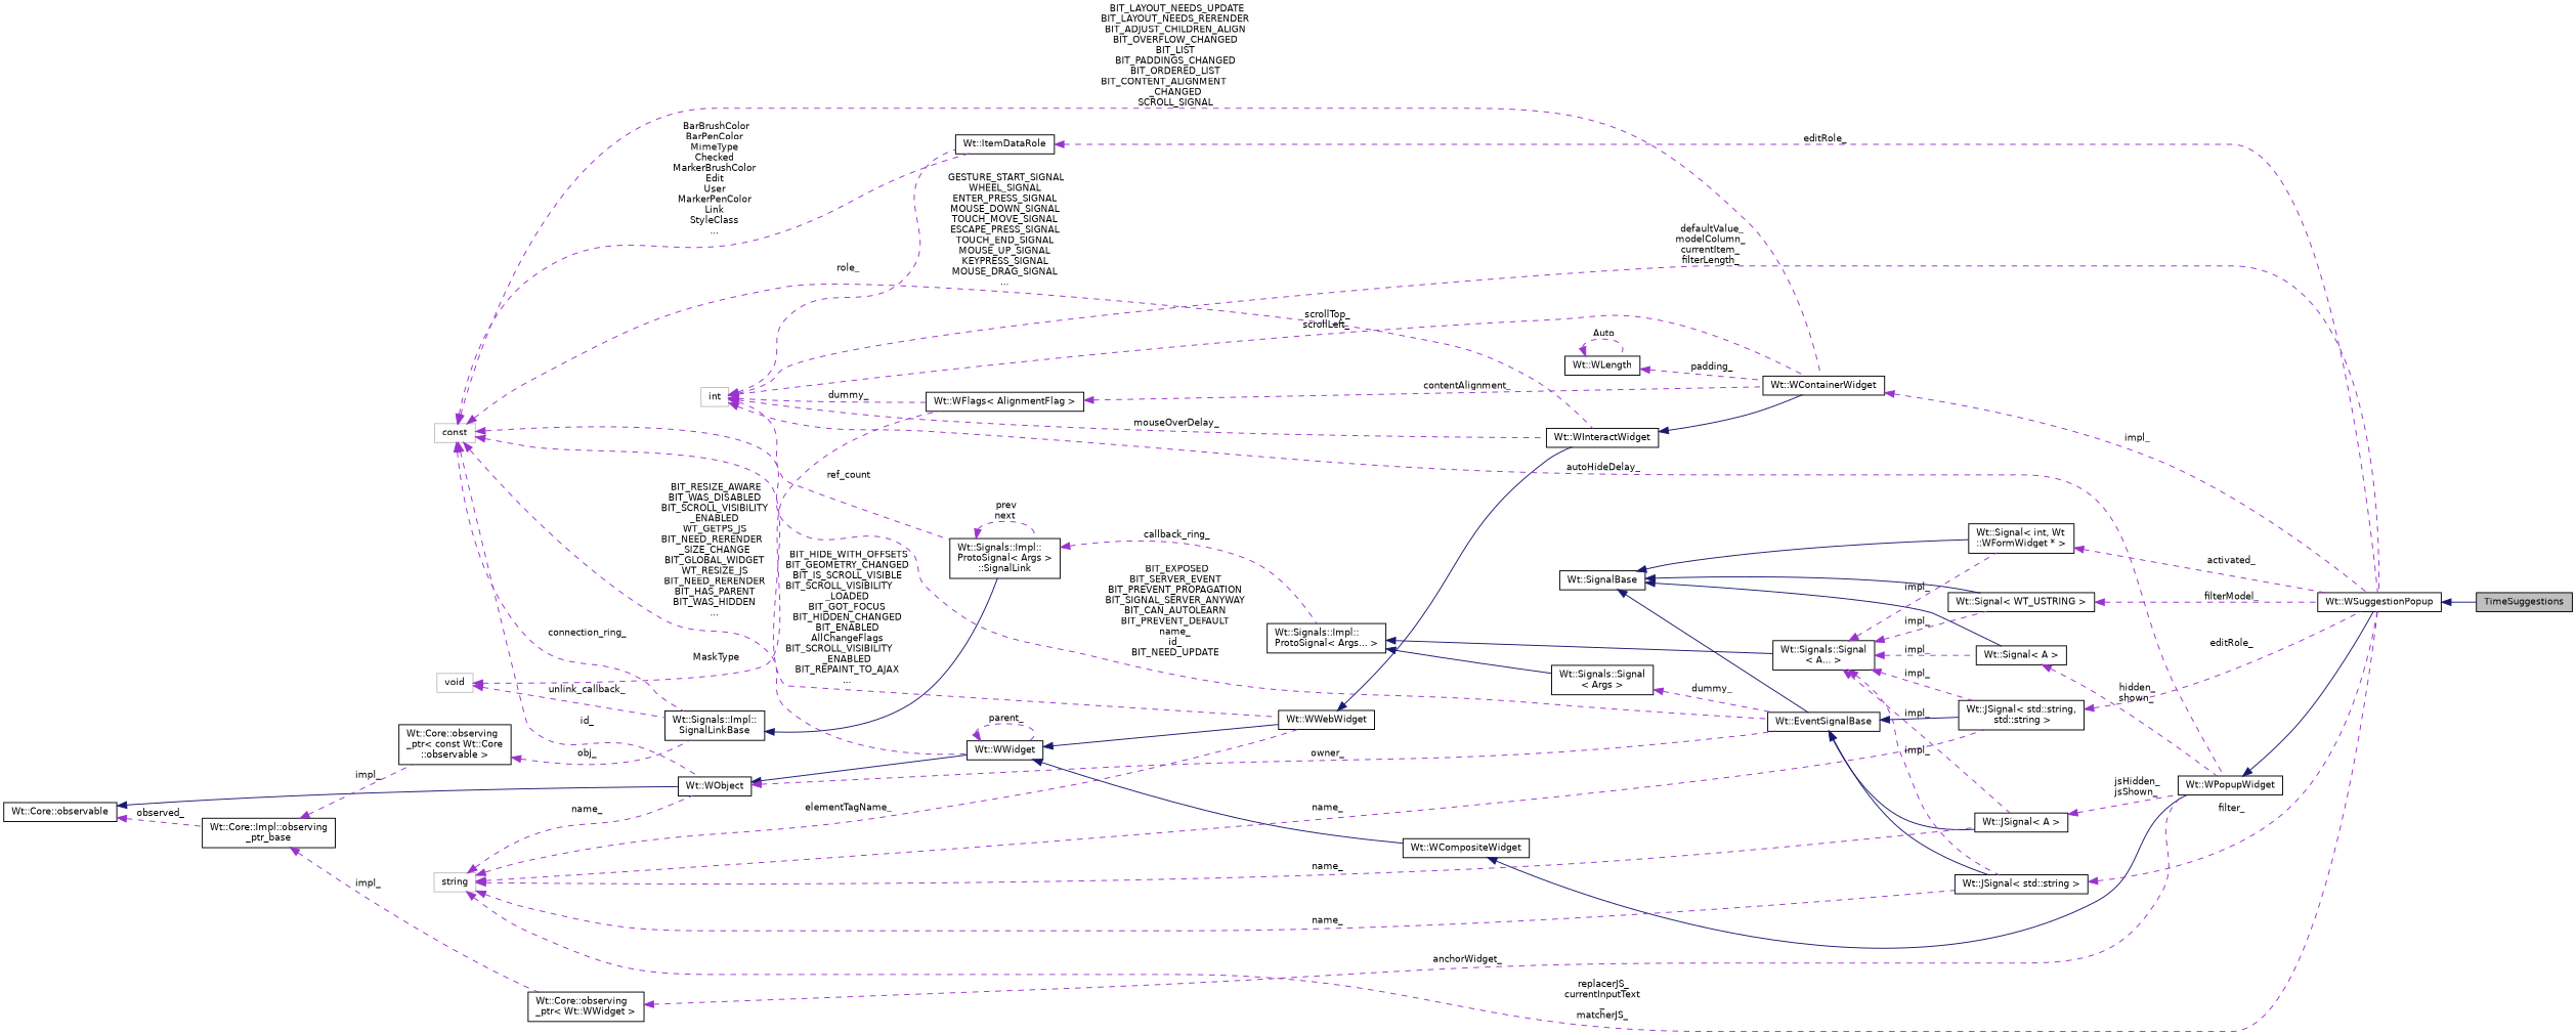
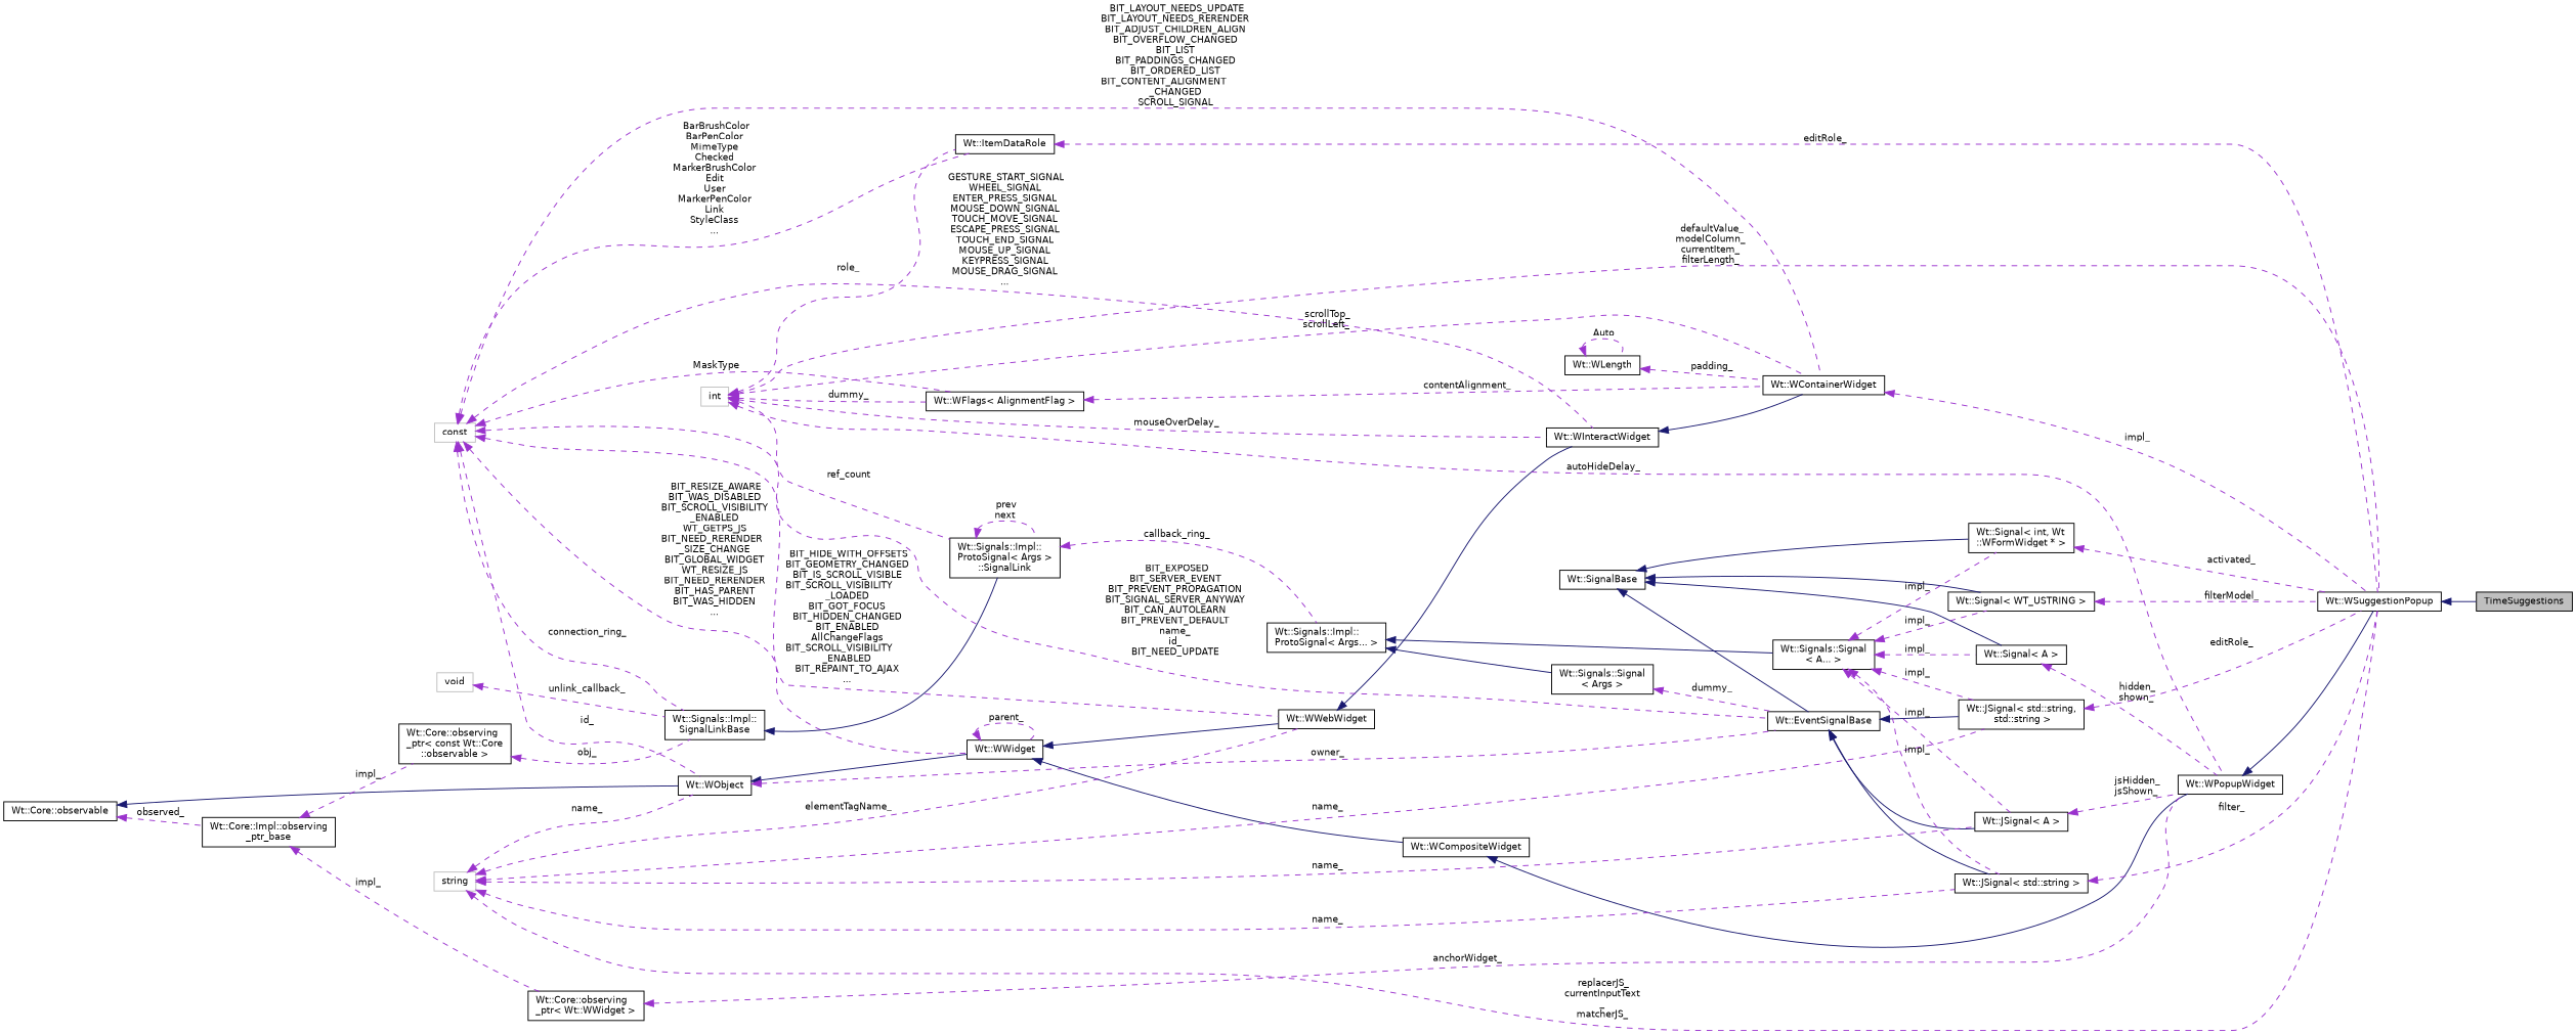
  digraph {
    rankdir=LR
    node [color=black fillcolor=white fontname=Helvetica fontsize=10 shape=record style=filled]
    edge [color=darkorchid3 dir=back fontname=Helvetica fontsize=10 labelfontname=Helvetica labelfontsize=10 style=dashed]
    n1 [fillcolor=grey75 fontcolor=black height=0.2 label=TimeSuggestions width=0.4]
    n2 [height=0.2 label="Wt::WSuggestionPopup" width=0.4]
    n3 [height=0.2 label="Wt::WPopupWidget" width=0.4]
    n4 [height=0.2 label="Wt::WCompositeWidget" width=0.4]
    n5 [height=0.2 label="Wt::WWidget" width=0.4]
    n6 [height=0.2 label="Wt::WWebWidget" width=0.4]
    n7 [height=0.2 label="Wt::WInteractWidget" width=0.4]
    n8 [height=0.2 label="Wt::WObject" width=0.4]
    n9 [height=0.2 label="Wt::EventSignalBase" width=0.4]
    n10 [height=0.2 label="Wt::JSignal\< A \>" width=0.4]
    n11 [height=0.2 label="Wt::JSignal\< std::string \>" width=0.4]
    n12 [height=0.2 label="Wt::JSignal\< std::string,\l std::string \>" width=0.4]
    n13 [height=0.2 label="Wt::Core::observable" width=0.4]
    n14 [height=0.2 label="Wt::Core::Impl::observing\l_ptr_base" width=0.4]
    n15 [height=0.2 label="Wt::Core::observing\l_ptr\< const Wt::Core\l::observable \>" width=0.4]
    n16 [height=0.2 label="Wt::Core::observing\l_ptr\< Wt::WWidget \>" width=0.4]
    n17 [color=grey75 height=0.2 label=string width=0.4]
    n18 [color=grey75 height=0.2 label=const width=0.4]
    n19 [height=0.2 label="Wt::Signals::Impl::\lSignalLinkBase" width=0.4]
    n20 [height=0.2 label="Wt::WContainerWidget" width=0.4]
    n21 [height=0.2 label="Wt::WFlags\< AlignmentFlag \>" width=0.4]
    n22 [height=0.2 label="Wt::ItemDataRole" width=0.4]
    n23 [height=0.2 label="Wt::Signals::Impl::\lProtoSignal\< Args \>\l::SignalLink" width=0.4]
    n24 [height=0.2 label="Wt::Signal\< A \>" width=0.4]
    n25 [height=0.2 label="Wt::SignalBase" width=0.4]
    n26 [height=0.2 label="Wt::Signal\< int, Wt\l::WFormWidget * \>" width=0.4]
    n27 [height=0.2 label="Wt::Signal\< WT_USTRING \>" width=0.4]
    n28 [height=0.2 label="Wt::Signals::Signal\l\< A... \>" width=0.4]
    n29 [height=0.2 label="Wt::Signals::Impl::\lProtoSignal\< Args... \>" width=0.4]
    n30 [height=0.2 label="Wt::Signals::Signal\l\< Args \>" width=0.4]
    n31 [color=grey75 height=0.2 label=void width=0.4]
    n32 [color=grey75 height=0.2 label=int width=0.4]
    n33 [height=0.2 label="Wt::WLength" width=0.4]
    n2 -> n1 [color=midnightblue style=solid]
    n3 -> n2 [color=midnightblue style=solid]
    n4 -> n3 [color=midnightblue style=solid]
    n5 -> n4 [color=midnightblue style=solid]
    n5 -> n5 [label=" parent_"]
    n5 -> n6 [color=midnightblue style=solid]
    n6 -> n7 [color=midnightblue style=solid]
    n7 -> n20 [color=midnightblue style=solid]
    n8 -> n5 [color=midnightblue style=solid]
    n8 -> n9 [label=" owner_"]
    n9 -> n10 [color=midnightblue style=solid]
    n9 -> n11 [color=midnightblue style=solid]
    n9 -> n12 [color=midnightblue style=solid]
    n10 -> n3 [label=" jsHidden_\njsShown_"]
    n11 -> n2 [label=" filter_"]
    n12 -> n2 [label=" editRole_"]
    n13 -> n8 [color=midnightblue style=solid]
    n13 -> n14 [label=" observed_"]
    n14 -> n15 [label=" impl_"]
    n14 -> n16 [label=" impl_"]
    n15 -> n19 [label=" obj_"]
    n16 -> n3 [label=" anchorWidget_"]
    n17 -> n2 [label=" replacerJS_\ncurrentInputText\l_\nmatcherJS_"]
    n17 -> n6 [label=" elementTagName_"]
    n17 -> n8 [label=" name_"]
    n17 -> n10 [label=" name_"]
    n17 -> n11 [label=" name_"]
    n17 -> n12 [label=" name_"]
    n18 -> n5 [label=" BIT_RESIZE_AWARE\nBIT_WAS_DISABLED\nBIT_SCROLL_VISIBILITY\l_ENABLED\nWT_GETPS_JS\nBIT_NEED_RERENDER\l_SIZE_CHANGE\nBIT_GLOBAL_WIDGET\nWT_RESIZE_JS\nBIT_NEED_RERENDER\nBIT_HAS_PARENT\nBIT_WAS_HIDDEN\n..."]
    n18 -> n6 [label=" BIT_HIDE_WITH_OFFSETS\nBIT_GEOMETRY_CHANGED\nBIT_IS_SCROLL_VISIBLE\nBIT_SCROLL_VISIBILITY\l_LOADED\nBIT_GOT_FOCUS\nBIT_HIDDEN_CHANGED\nBIT_ENABLED\nAllChangeFlags\nBIT_SCROLL_VISIBILITY\l_ENABLED\nBIT_REPAINT_TO_AJAX\n..."]
    n18 -> n7 [label=" GESTURE_START_SIGNAL\nWHEEL_SIGNAL\nENTER_PRESS_SIGNAL\nMOUSE_DOWN_SIGNAL\nTOUCH_MOVE_SIGNAL\nESCAPE_PRESS_SIGNAL\nTOUCH_END_SIGNAL\nMOUSE_UP_SIGNAL\nKEYPRESS_SIGNAL\nMOUSE_DRAG_SIGNAL\n..."]
    n18 -> n8 [label=" id_"]
    n18 -> n9 [label=" BIT_EXPOSED\nBIT_SERVER_EVENT\nBIT_PREVENT_PROPAGATION\nBIT_SIGNAL_SERVER_ANYWAY\nBIT_CAN_AUTOLEARN\nBIT_PREVENT_DEFAULT\nname_\nid_\nBIT_NEED_UPDATE"]
    n18 -> n19 [label=" connection_ring_"]
    n18 -> n20 [label=" BIT_LAYOUT_NEEDS_UPDATE\nBIT_LAYOUT_NEEDS_RERENDER\nBIT_ADJUST_CHILDREN_ALIGN\nBIT_OVERFLOW_CHANGED\nBIT_LIST\nBIT_PADDINGS_CHANGED\nBIT_ORDERED_LIST\nBIT_CONTENT_ALIGNMENT\l_CHANGED\nSCROLL_SIGNAL"]
-   n31 -> n21 [label=" MaskType"]
+   n18 -> n21 [label=" MaskType"]
    n18 -> n22 [label=" BarBrushColor\nBarPenColor\nMimeType\nChecked\nMarkerBrushColor\nEdit\nUser\nMarkerPenColor\nLink\nStyleClass\n..."]
    n19 -> n23 [color=midnightblue style=solid]
    n20 -> n2 [label=" impl_"]
    n21 -> n20 [label=" contentAlignment_"]
    n22 -> n2 [label=" editRole_"]
    n23 -> n23 [label=" prev\nnext"]
    n23 -> n29 [label=" callback_ring_"]
    n24 -> n3 [label=" hidden_\nshown_"]
    n25 -> n9 [color=midnightblue style=solid]
    n25 -> n24 [color=midnightblue style=solid]
    n25 -> n26 [color=midnightblue style=solid]
    n25 -> n27 [color=midnightblue style=solid]
    n26 -> n2 [label=" activated_"]
    n27 -> n2 [label=" filterModel_"]
    n28 -> n10 [label=" impl_"]
    n28 -> n11 [label=" impl_"]
    n28 -> n12 [label=" impl_"]
    n28 -> n24 [label=" impl_"]
    n28 -> n26 [label=" impl_"]
    n28 -> n27 [label=" impl_"]
    n29 -> n28 [color=midnightblue style=solid]
    n29 -> n30 [color=midnightblue style=solid]
    n30 -> n9 [label=" dummy_"]
    n31 -> n19 [label=" unlink_callback_"]
    n32 -> n2 [label=" defaultValue_\nmodelColumn_\ncurrentItem_\nfilterLength_"]
    n32 -> n3 [label=" autoHideDelay_"]
    n32 -> n7 [label=" mouseOverDelay_"]
    n32 -> n20 [label=" scrollTop_\nscrollLeft_"]
    n32 -> n21 [label=" dummy_"]
    n32 -> n22 [label=" role_"]
    n32 -> n23 [label=" ref_count"]
    n33 -> n20 [label=" padding_"]
    n33 -> n33 [label=" Auto"]
  }
